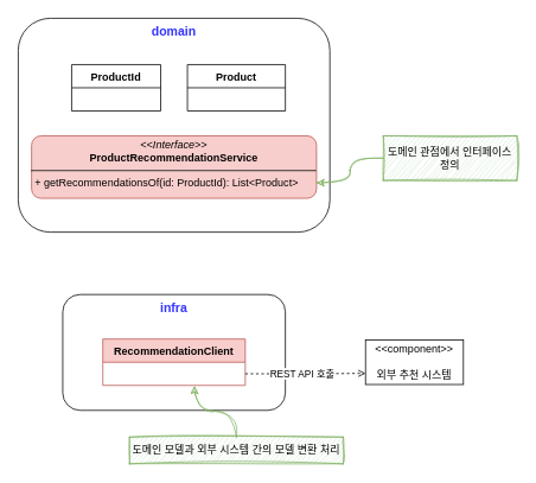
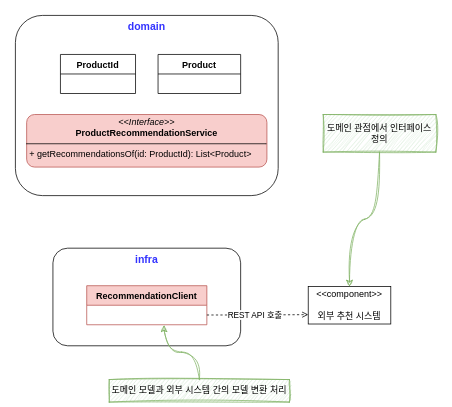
  <mxCell id="0" />
  <mxCell id="1" parent="0" />
  <mxCell id="2" value="infra" style="rounded=1;whiteSpace=wrap;html=1;fontStyle=1;fontColor=#3333FF;verticalAlign=top;fontSize=14;" vertex="1" parent="1"><mxGeometry x="70" y="330" width="250" height="130" as="geometry" /></mxCell>
  <mxCell id="3" value="domain" style="rounded=1;whiteSpace=wrap;html=1;fontStyle=1;fontColor=#3333FF;verticalAlign=top;fontSize=14;" vertex="1" parent="1"><mxGeometry x="20" y="20" width="350" height="240" as="geometry" /></mxCell>
  <mxCell id="4" value="&amp;lt;&amp;lt;component&amp;gt;&amp;gt;&lt;div&gt;&lt;br&gt;&lt;/div&gt;&lt;div&gt;외부 추천 시스템&lt;/div&gt;" style="rounded=0;whiteSpace=wrap;html=1;" vertex="1" parent="1"><mxGeometry x="410" y="381" width="110" height="50" as="geometry" /></mxCell>
  <mxCell id="5" value="&lt;p style=&quot;margin:0px;margin-top:4px;text-align:center;&quot;&gt;&lt;i&gt;&amp;lt;&amp;lt;Interface&amp;gt;&amp;gt;&lt;/i&gt;&lt;br&gt;&lt;b&gt;ProductRecommendationService&lt;/b&gt;&lt;/p&gt;&lt;hr size=&quot;1&quot; style=&quot;border-style:solid;&quot;&gt;&lt;p style=&quot;margin:0px;margin-left:4px;&quot;&gt;&lt;span style=&quot;background-color: initial;&quot;&gt;+ getRecommendationsOf(id: ProductId): List&amp;lt;Product&amp;gt;&lt;/span&gt;&lt;/p&gt;" style="verticalAlign=top;align=left;overflow=fill;html=1;whiteSpace=wrap;fillColor=#f8cecc;strokeColor=#b85450;rounded=1;" vertex="1" parent="1"><mxGeometry x="35" y="152" width="320" height="70" as="geometry" /></mxCell>
  <mxCell id="6" value="RecommendationClient" style="swimlane;fontStyle=1;align=center;verticalAlign=top;childLayout=stackLayout;horizontal=1;startSize=26;horizontalStack=0;resizeParent=1;resizeParentMax=0;resizeLast=0;collapsible=1;marginBottom=0;whiteSpace=wrap;html=1;fillColor=#f8cecc;strokeColor=#b85450;" vertex="1" parent="1"><mxGeometry x="115" y="380" width="160" height="52" as="geometry" /></mxCell>
  <mxCell id="7" value="&amp;nbsp;&amp;nbsp;" style="text;strokeColor=none;fillColor=none;align=left;verticalAlign=top;spacingLeft=4;spacingRight=4;overflow=hidden;rotatable=0;points=[[0,0.5],[1,0.5]];portConstraint=eastwest;whiteSpace=wrap;html=1;" vertex="1" parent="6"><mxGeometry y="26" width="160" height="26" as="geometry" /></mxCell>
  <mxCell id="8" value="ProductId" style="swimlane;fontStyle=1;align=center;verticalAlign=top;childLayout=stackLayout;horizontal=1;startSize=26;horizontalStack=0;resizeParent=1;resizeParentMax=0;resizeLast=0;collapsible=1;marginBottom=0;whiteSpace=wrap;html=1;" vertex="1" parent="1"><mxGeometry x="80" y="72" width="100" height="52" as="geometry" /></mxCell>
  <mxCell id="9" value="&amp;nbsp;&amp;nbsp;" style="text;strokeColor=none;fillColor=none;align=left;verticalAlign=top;spacingLeft=4;spacingRight=4;overflow=hidden;rotatable=0;points=[[0,0.5],[1,0.5]];portConstraint=eastwest;whiteSpace=wrap;html=1;" vertex="1" parent="8"><mxGeometry y="26" width="100" height="26" as="geometry" /></mxCell>
  <mxCell id="10" value="Product" style="swimlane;fontStyle=1;align=center;verticalAlign=top;childLayout=stackLayout;horizontal=1;startSize=26;horizontalStack=0;resizeParent=1;resizeParentMax=0;resizeLast=0;collapsible=1;marginBottom=0;whiteSpace=wrap;html=1;" vertex="1" parent="1"><mxGeometry x="210" y="72" width="110" height="52" as="geometry" /></mxCell>
  <mxCell id="11" value="&amp;nbsp;&amp;nbsp;" style="text;strokeColor=none;fillColor=none;align=left;verticalAlign=top;spacingLeft=4;spacingRight=4;overflow=hidden;rotatable=0;points=[[0,0.5],[1,0.5]];portConstraint=eastwest;whiteSpace=wrap;html=1;" vertex="1" parent="10"><mxGeometry y="26" width="110" height="26" as="geometry" /></mxCell>
  <mxCell id="12" style="edgeStyle=orthogonalEdgeStyle;rounded=0;orthogonalLoop=1;jettySize=auto;html=1;entryX=0;entryY=0.75;entryDx=0;entryDy=0;dashed=1;endArrow=open;endFill=0;" edge="1" parent="1" source="7" target="4"><mxGeometry relative="1" as="geometry" /></mxCell>
  <mxCell id="13" value="REST API 호출" style="edgeLabel;html=1;align=center;verticalAlign=middle;resizable=0;points=[];" vertex="1" connectable="0" parent="12"><mxGeometry x="-0.173" y="2" relative="1" as="geometry"><mxPoint x="7" y="1" as="offset" /></mxGeometry></mxCell>
- <mxCell id="14" value="도메인 모델과 외부 시스템 간의 모델 변환 처리" style="text;html=1;align=center;verticalAlign=middle;whiteSpace=wrap;rounded=0;fillColor=#d5e8d4;strokeColor=#82b366;sketch=1;curveFitting=1;jiggle=2;" vertex="1" parent="1"><mxGeometry x="145" y="490" width="240" height="30" as="geometry" /></mxCell>
+ <mxCell id="14" value="도메인 모델과 외부 시스템 간의 모델 변환 처리" style="text;html=1;align=center;verticalAlign=middle;whiteSpace=wrap;rounded=0;fillColor=#d5e8d4;strokeColor=#82b366;sketch=1;curveFitting=1;jiggle=2;" vertex="1" parent="1"><mxGeometry x="145" y="505" width="240" height="30" as="geometry" /></mxCell>
  <mxCell id="15" style="edgeStyle=orthogonalEdgeStyle;rounded=0;orthogonalLoop=1;jettySize=auto;html=1;entryX=0.644;entryY=1.038;entryDx=0;entryDy=0;entryPerimeter=0;curved=1;fillColor=#d5e8d4;strokeColor=#82b366;sketch=1;curveFitting=1;jiggle=2;" edge="1" parent="1" source="14" target="7"><mxGeometry relative="1" as="geometry" /></mxCell>
- <mxCell id="16" style="edgeStyle=orthogonalEdgeStyle;rounded=0;orthogonalLoop=1;jettySize=auto;html=1;entryX=1;entryY=0.75;entryDx=0;entryDy=0;curved=1;fillColor=#d5e8d4;strokeColor=#82b366;flowAnimation=0;shadow=0;sketch=1;curveFitting=1;jiggle=2;" edge="1" parent="1" source="17" target="5"><mxGeometry relative="1" as="geometry" /></mxCell>
+ <mxCell id="16" style="edgeStyle=orthogonalEdgeStyle;rounded=0;orthogonalLoop=1;jettySize=auto;html=1;curved=1;fillColor=#d5e8d4;strokeColor=#82b366;flowAnimation=0;shadow=0;sketch=1;curveFitting=1;jiggle=2;" edge="1" parent="1" source="17" target="4"><mxGeometry relative="1" as="geometry" /></mxCell>
  <mxCell id="17" value="도메인 관점에서 인터페이스 정의" style="text;html=1;align=center;verticalAlign=middle;whiteSpace=wrap;rounded=0;fillColor=#d5e8d4;strokeColor=#82b366;sketch=1;curveFitting=1;jiggle=2;" vertex="1" parent="1"><mxGeometry x="430" y="152" width="150" height="50" as="geometry" /></mxCell>
